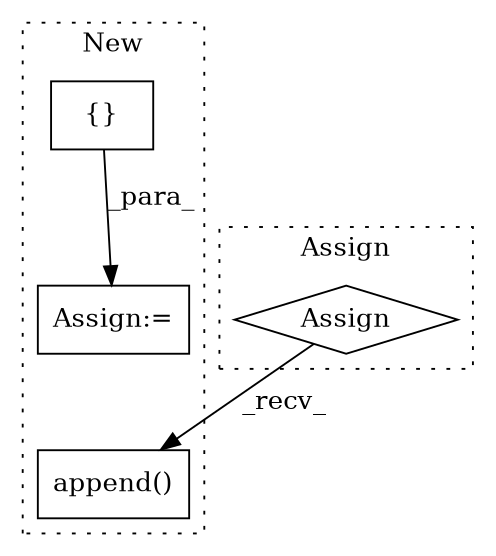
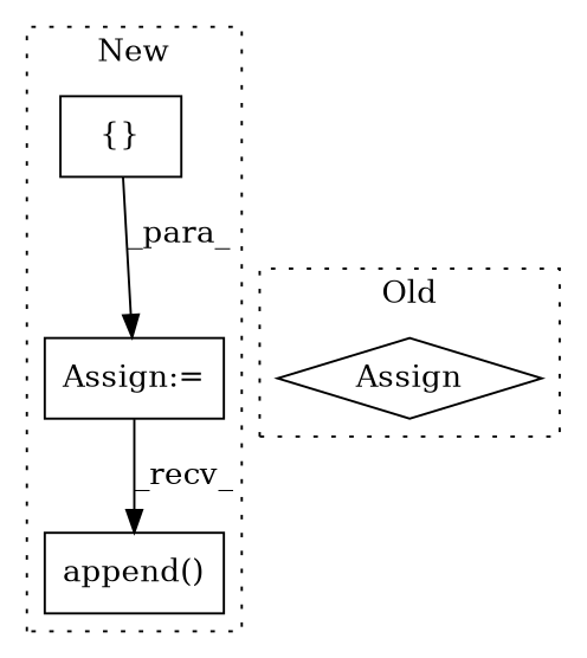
  digraph {
    node [shape=box]
    n1 [a=75 l="26,1" label="append()" s="43609,43642"]
    n2 [a=68 l=3 label="Assign:=" s=42978]
    n3 [a=59 l="2,1" label="{}" s="42981,42981"]
    n4 [a=51 l="4,6" label=Assign s="43322,43358" shape=diamond]
    subgraph cluster_1 {
      label=New
      style=dotted
      n1
      n2
      n3
    }
    subgraph cluster_2 {
-     label=Assign
+     label=Old
      style=dotted
      n4
    }
-   n4 -> n1 [label=_recv_]
+   n2 -> n1 [label=_recv_]
    n3 -> n2 [label=_para_]
  }
